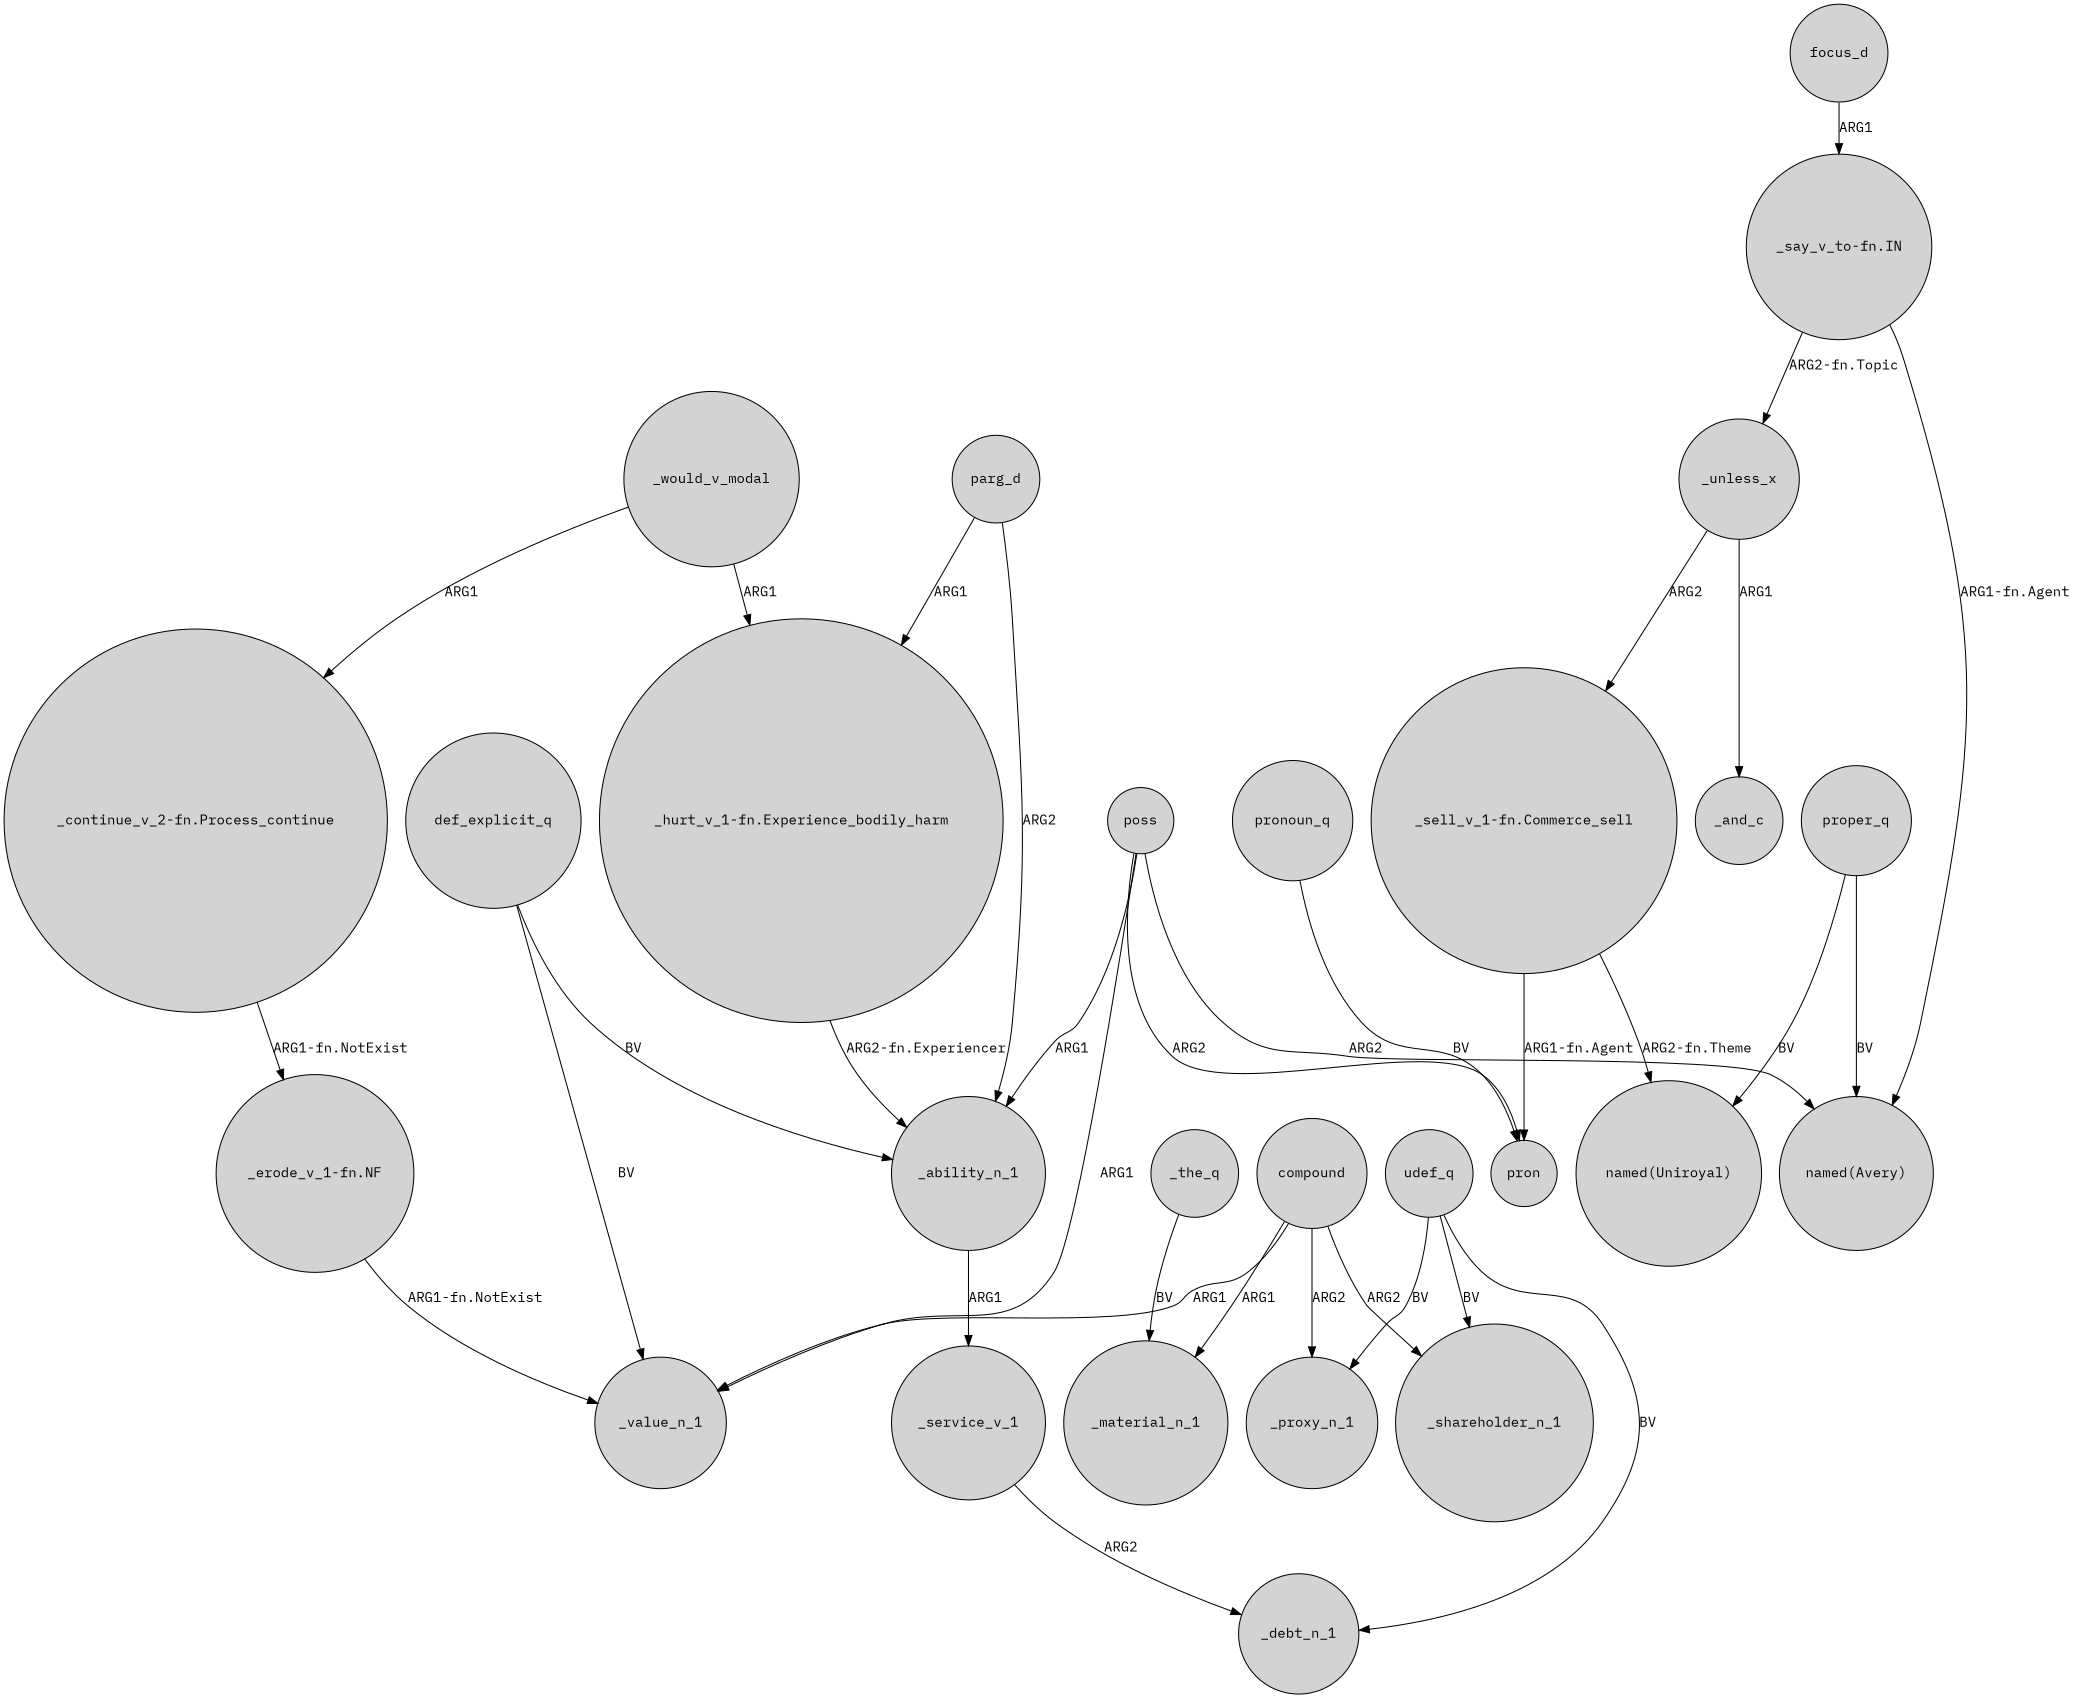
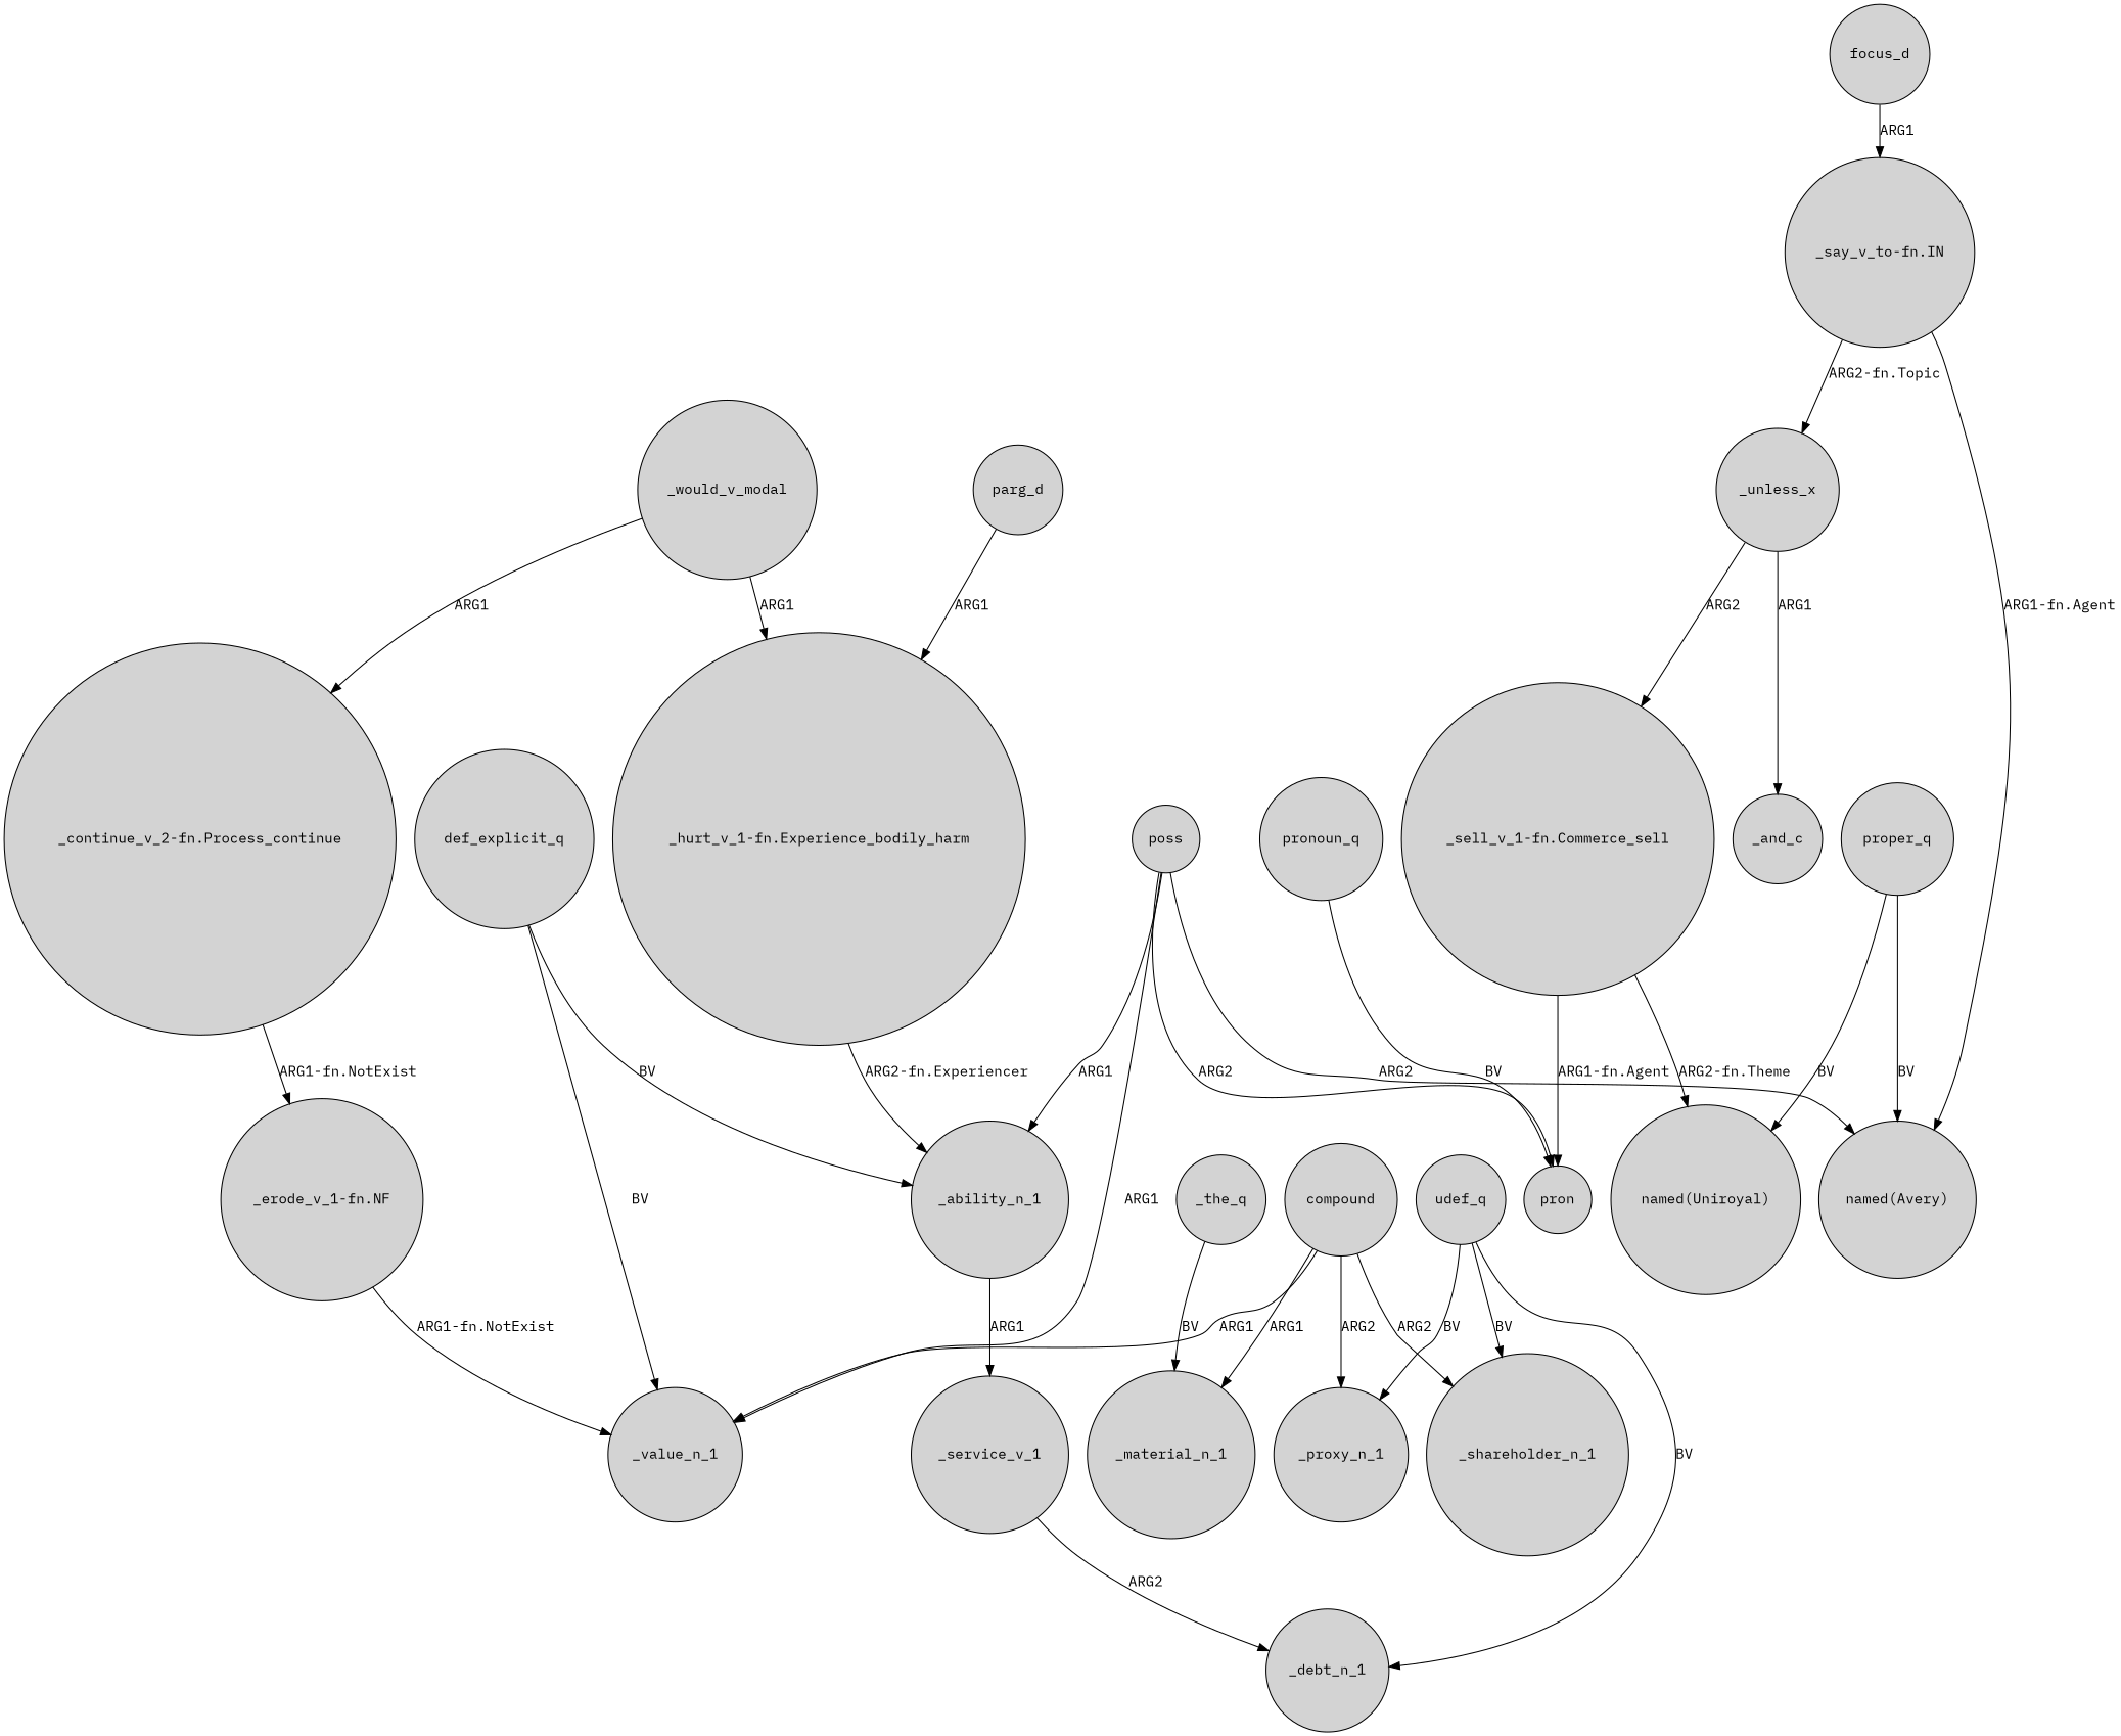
  digraph {
    fontname="IBM Plex Mono"
    node [fontname="IBM Plex Mono" shape=circle style=filled]
    edge [fontname="IBM Plex Mono"]
    def_explicit_q
    _value_n_1
    _ability_n_1
    _service_v_1
    "_continue_v_2-fn.Process_continue"
    "_erode_v_1-fn.NF"
    parg_d
    "_hurt_v_1-fn.Experience_bodily_harm"
    _the_q
    _material_n_1
    poss
    pron
    "named(Avery)"
    compound
    _shareholder_n_1
    _proxy_n_1
    proper_q
    "named(Uniroyal)"
    udef_q
    _debt_n_1
    focus_d
    "_say_v_to-fn.IN"
    _unless_x
    "_sell_v_1-fn.Commerce_sell"
    _and_c
    _would_v_modal
    pronoun_q
    def_explicit_q -> _value_n_1 [label=BV]
    def_explicit_q -> _ability_n_1 [label=BV]
    _ability_n_1 -> _service_v_1 [label=ARG1]
    _service_v_1 -> _debt_n_1 [label=ARG2]
    "_continue_v_2-fn.Process_continue" -> "_erode_v_1-fn.NF" [label="ARG1-fn.NotExist"]
    "_erode_v_1-fn.NF" -> _value_n_1 [label="ARG1-fn.NotExist"]
-   parg_d -> _ability_n_1 [label=ARG2]
    parg_d -> "_hurt_v_1-fn.Experience_bodily_harm" [label=ARG1]
    "_hurt_v_1-fn.Experience_bodily_harm" -> _ability_n_1 [label="ARG2-fn.Experiencer"]
    _the_q -> _material_n_1 [label=BV]
    poss -> _value_n_1 [label=ARG1]
    poss -> _ability_n_1 [label=ARG1]
    poss -> pron [label=ARG2]
    poss -> "named(Avery)" [label=ARG2]
    compound -> _value_n_1 [label=ARG1]
    compound -> _material_n_1 [label=ARG1]
    compound -> _shareholder_n_1 [label=ARG2]
    compound -> _proxy_n_1 [label=ARG2]
    proper_q -> "named(Avery)" [label=BV]
    proper_q -> "named(Uniroyal)" [label=BV]
    udef_q -> _shareholder_n_1 [label=BV]
    udef_q -> _proxy_n_1 [label=BV]
    udef_q -> _debt_n_1 [label=BV]
    focus_d -> "_say_v_to-fn.IN" [label=ARG1]
    "_say_v_to-fn.IN" -> "named(Avery)" [label="ARG1-fn.Agent"]
    "_say_v_to-fn.IN" -> _unless_x [label="ARG2-fn.Topic"]
    _unless_x -> "_sell_v_1-fn.Commerce_sell" [label=ARG2]
    _unless_x -> _and_c [label=ARG1]
    "_sell_v_1-fn.Commerce_sell" -> pron [label="ARG1-fn.Agent"]
    "_sell_v_1-fn.Commerce_sell" -> "named(Uniroyal)" [label="ARG2-fn.Theme"]
    _would_v_modal -> "_continue_v_2-fn.Process_continue" [label=ARG1]
    _would_v_modal -> "_hurt_v_1-fn.Experience_bodily_harm" [label=ARG1]
    pronoun_q -> pron [label=BV]
  }
